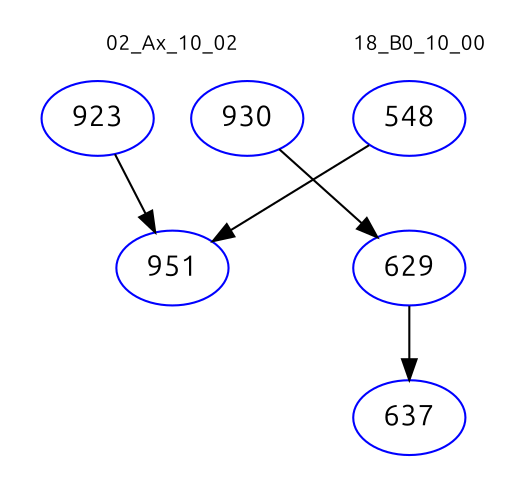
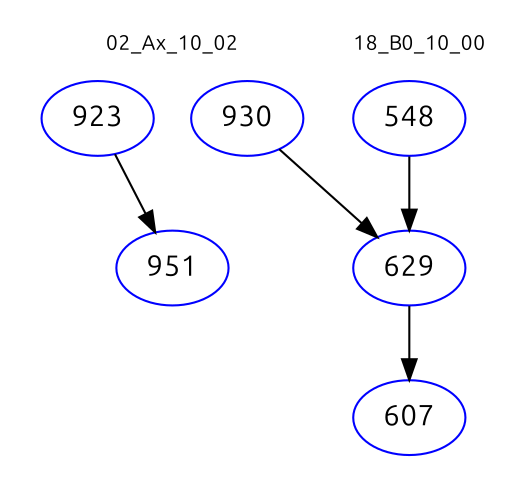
  digraph {
    fontname=Ubuntu
    node [color=blue fontname=Ubuntu]
    edge [color=black fontname=Ubuntu]
    n1 [label=930]
    n2 [label=923]
    n3 [label=951]
    n4 [label=548]
    n5 [label=629]
-   n6 [label=637]
+   n6 [label=607]
    subgraph cluster_1 {
      color=white
      fontsize=10
      label="02_Ax_10_02"
      n1
      n2
      n3
    }
    subgraph cluster_2 {
      color=white
      fontsize=10
      label="18_B0_10_00"
      n4
      n5
      n6
    }
    n1 -> n5
    n2 -> n3
-   n4 -> n3
+   n4 -> n5
    n5 -> n6
  }
